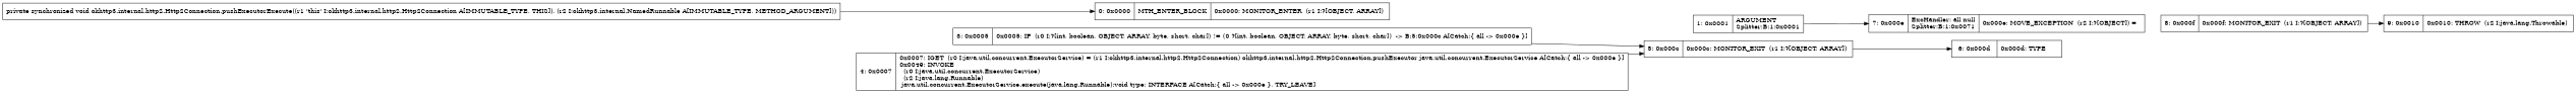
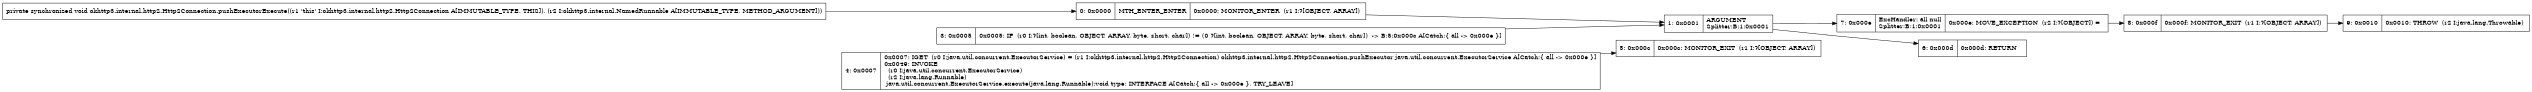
  digraph {
    rankdir=LR
    node [shape=record]
-   n1 [label="{0\:\ 0x0000|MTH_ENTER_BLOCK\l|0x0000: MONITOR_ENTER  (r1 I:?[OBJECT, ARRAY]) \l}"]
+   n1 [label="{0\:\ 0x0000|MTH_ENTER_ENTER\l|0x0000: MONITOR_ENTER  (r1 I:?[OBJECT, ARRAY]) \l}"]
    n2 [label="{1\:\ 0x0001|ARGUMENT\lSplitter:B:1:0x0001\l}"]
-   n3 [label="{7\:\ 0x000e|ExcHandler: all null\lSplitter:B:1:0x0071\l|0x000e: MOVE_EXCEPTION  (r2 I:?[OBJECT]) =  \l}"]
+   n3 [label="{7\:\ 0x000e|ExcHandler: all null\lSplitter:B:1:0x0001\l|0x000e: MOVE_EXCEPTION  (r2 I:?[OBJECT]) =  \l}"]
    n4 [label="{8\:\ 0x000f|0x000f: MONITOR_EXIT  (r1 I:?[OBJECT, ARRAY]) \l}"]
    n5 [label="{3\:\ 0x0005|0x0005: IF  (r0 I:?[int, boolean, OBJECT, ARRAY, byte, short, char]) != (0 ?[int, boolean, OBJECT, ARRAY, byte, short, char])  \-\> B:5:0x000c A[Catch:\{ all \-\> 0x000e \}]\l}"]
    n6 [label="{5\:\ 0x000c|0x000c: MONITOR_EXIT  (r1 I:?[OBJECT, ARRAY]) \l}"]
    n7 [label="{4\:\ 0x0007|0x0007: IGET  (r0 I:java.util.concurrent.ExecutorService) = (r1 I:okhttp3.internal.http2.Http2Connection) okhttp3.internal.http2.Http2Connection.pushExecutor java.util.concurrent.ExecutorService A[Catch:\{ all \-\> 0x000e \}]\l0x0049: INVOKE  \l  (r0 I:java.util.concurrent.ExecutorService)\l  (r2 I:java.lang.Runnable)\l java.util.concurrent.ExecutorService.execute(java.lang.Runnable):void type: INTERFACE A[Catch:\{ all \-\> 0x000e \}, TRY_LEAVE]\l}"]
-   n8 [label="{6\:\ 0x000d|0x000d: TYPE   \l}"]
+   n8 [label="{6\:\ 0x000d|0x000d: RETURN   \l}"]
    n9 [label="{9\:\ 0x0010|0x0010: THROW  (r2 I:java.lang.Throwable) \l}"]
    n10 [label="{private synchronized void okhttp3.internal.http2.Http2Connection.pushExecutorExecute((r1 'this' I:okhttp3.internal.http2.Http2Connection A[IMMUTABLE_TYPE, THIS]), (r2 I:okhttp3.internal.NamedRunnable A[IMMUTABLE_TYPE, METHOD_ARGUMENT])) }"]
+   n1 -> n2
    n2 -> n3
+   n3 -> n4
    n4 -> n9
-   n5 -> n6
-   n6 -> n8
+   n5 -> n2
+   n2 -> n8
    n7 -> n6
    n10 -> n1
  }
